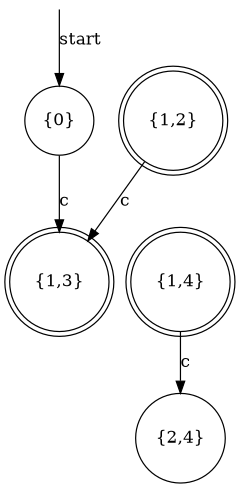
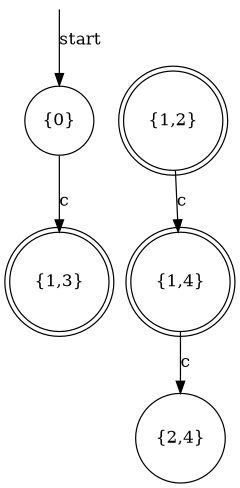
  digraph {
    rankdir=TB
    node [shape=doublecircle]
    __start [shape=point style=invis]
    "{0}" [shape=circle]
    "{1,3}"
    "{2,4}" [shape=circle]
    "{1,2}"
    "{1,4}"
    __start -> "{0}" [label=start]
    "{0}" -> "{1,3}" [label=c]
-   "{1,2}" -> "{1,3}" [label=c]
+   "{1,2}" -> "{1,4}" [label=c]
    "{1,4}" -> "{2,4}" [label=c]
  }
